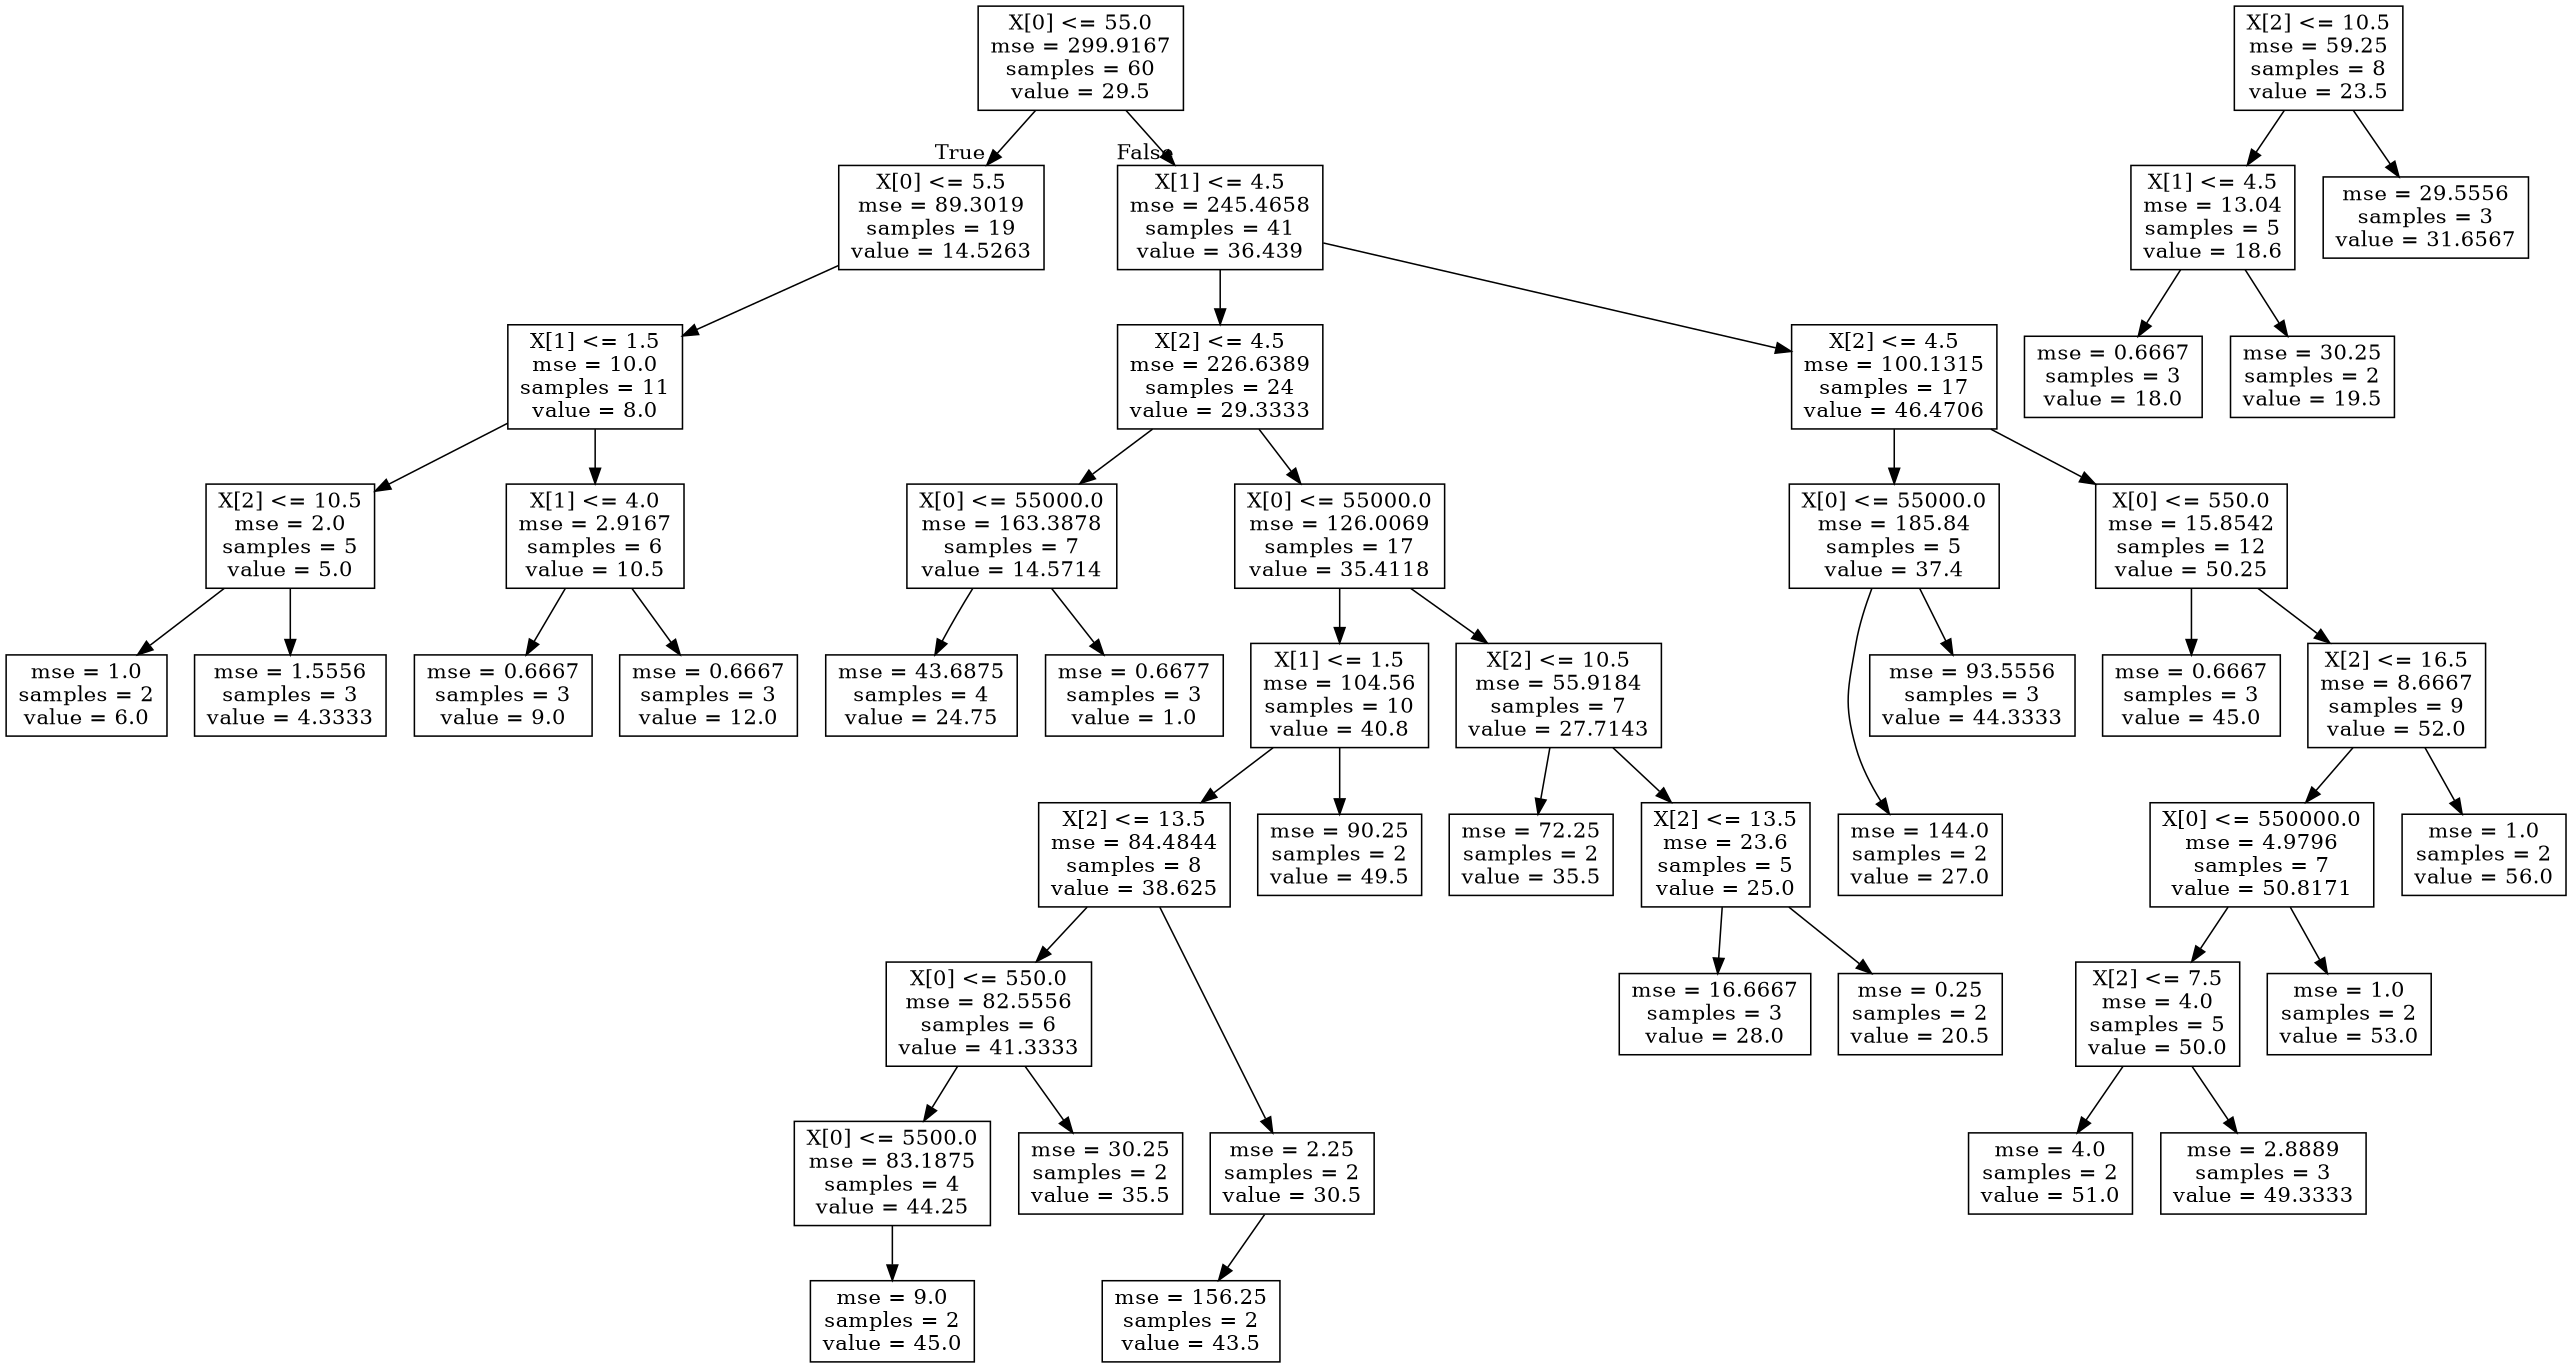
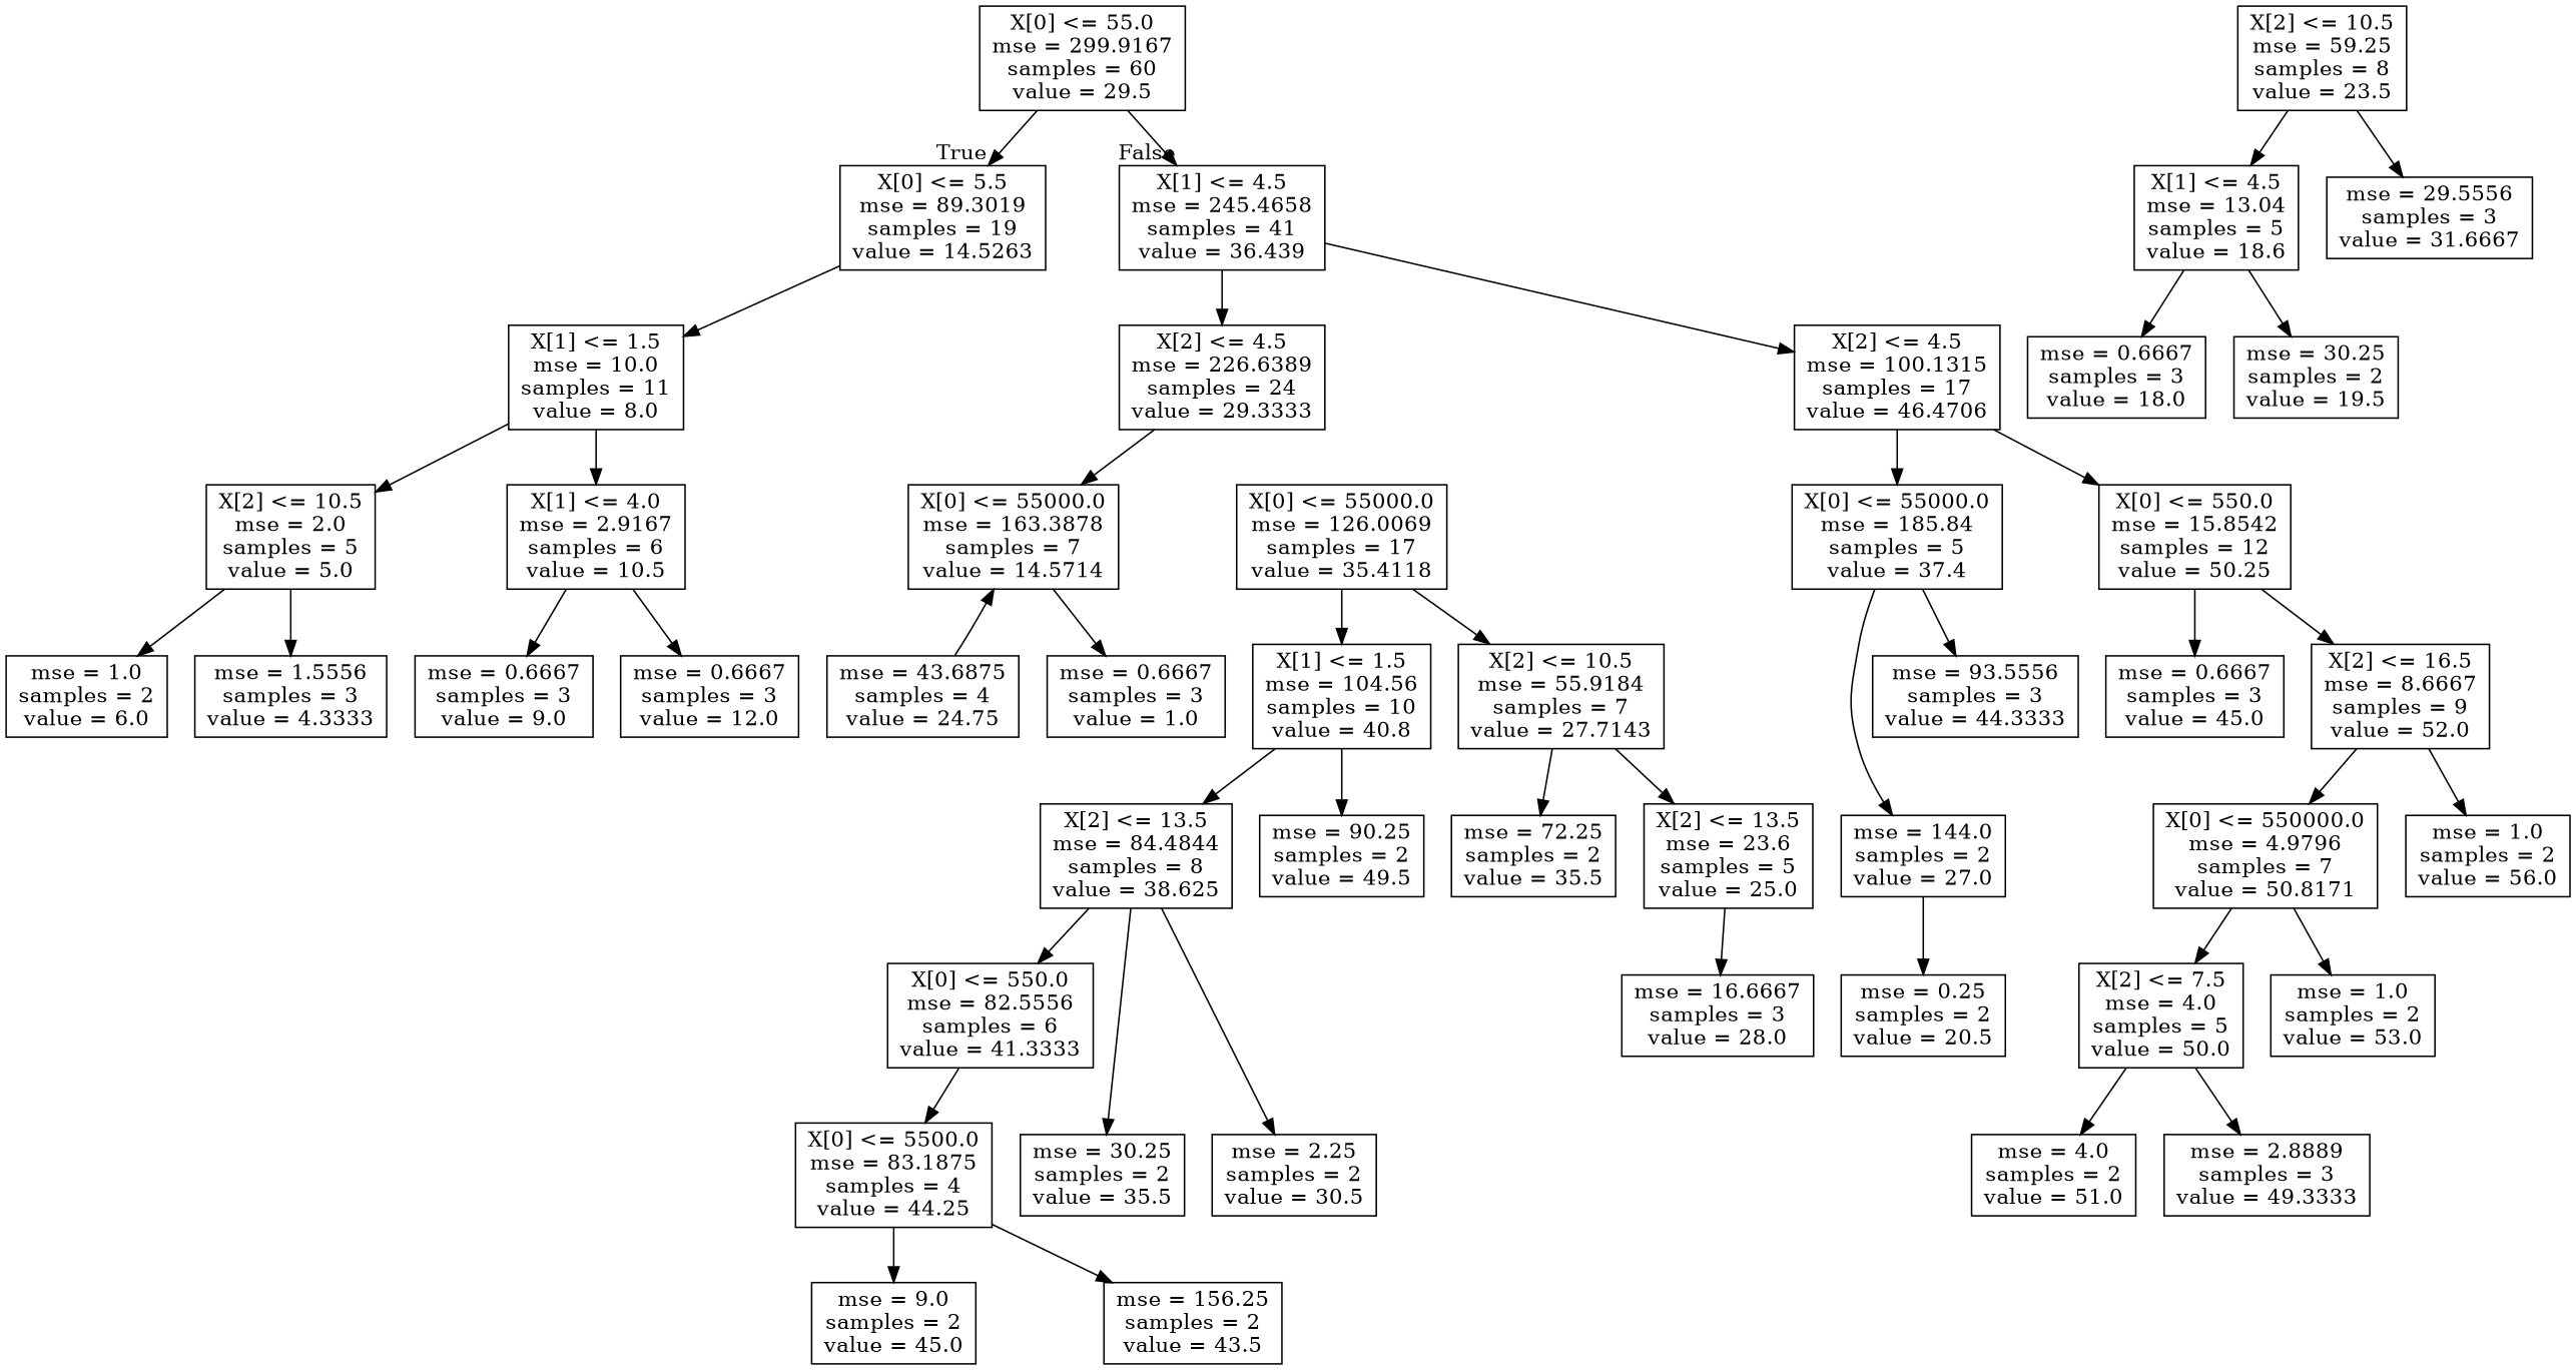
  digraph {
    node [shape=box]
    n1 [label="X[0] <= 55.0\nmse = 299.9167\nsamples = 60\nvalue = 29.5"]
    n2 [label="X[0] <= 5.5\nmse = 89.3019\nsamples = 19\nvalue = 14.5263"]
    n3 [label="X[1] <= 4.5\nmse = 245.4658\nsamples = 41\nvalue = 36.439"]
    n4 [label="X[1] <= 1.5\nmse = 10.0\nsamples = 11\nvalue = 8.0"]
    n5 [label="X[2] <= 4.5\nmse = 226.6389\nsamples = 24\nvalue = 29.3333"]
    n6 [label="X[2] <= 4.5\nmse = 100.1315\nsamples = 17\nvalue = 46.4706"]
    n7 [label="X[2] <= 10.5\nmse = 2.0\nsamples = 5\nvalue = 5.0"]
    n8 [label="X[1] <= 4.0\nmse = 2.9167\nsamples = 6\nvalue = 10.5"]
    n9 [label="X[2] <= 10.5\nmse = 59.25\nsamples = 8\nvalue = 23.5"]
    n10 [label="X[1] <= 4.5\nmse = 13.04\nsamples = 5\nvalue = 18.6"]
-   n11 [label="mse = 29.5556\nsamples = 3\nvalue = 31.6567"]
+   n11 [label="mse = 29.5556\nsamples = 3\nvalue = 31.6667"]
    n12 [label="mse = 1.0\nsamples = 2\nvalue = 6.0"]
    n13 [label="mse = 1.5556\nsamples = 3\nvalue = 4.3333"]
    n14 [label="mse = 0.6667\nsamples = 3\nvalue = 9.0"]
    n15 [label="mse = 0.6667\nsamples = 3\nvalue = 12.0"]
    n16 [label="mse = 0.6667\nsamples = 3\nvalue = 18.0"]
    n17 [label="mse = 30.25\nsamples = 2\nvalue = 19.5"]
    n18 [label="X[0] <= 55000.0\nmse = 163.3878\nsamples = 7\nvalue = 14.5714"]
    n19 [label="X[0] <= 55000.0\nmse = 126.0069\nsamples = 17\nvalue = 35.4118"]
    n20 [label="X[0] <= 55000.0\nmse = 185.84\nsamples = 5\nvalue = 37.4"]
    n21 [label="X[0] <= 550.0\nmse = 15.8542\nsamples = 12\nvalue = 50.25"]
    n22 [label="mse = 43.6875\nsamples = 4\nvalue = 24.75"]
-   n23 [label="mse = 0.6677\nsamples = 3\nvalue = 1.0"]
+   n23 [label="mse = 0.6667\nsamples = 3\nvalue = 1.0"]
    n24 [label="X[1] <= 1.5\nmse = 104.56\nsamples = 10\nvalue = 40.8"]
    n25 [label="X[2] <= 10.5\nmse = 55.9184\nsamples = 7\nvalue = 27.7143"]
    n26 [label="X[2] <= 13.5\nmse = 84.4844\nsamples = 8\nvalue = 38.625"]
    n27 [label="mse = 90.25\nsamples = 2\nvalue = 49.5"]
    n28 [label="mse = 72.25\nsamples = 2\nvalue = 35.5"]
    n29 [label="X[2] <= 13.5\nmse = 23.6\nsamples = 5\nvalue = 25.0"]
    n30 [label="X[0] <= 550.0\nmse = 82.5556\nsamples = 6\nvalue = 41.3333"]
    n31 [label="mse = 2.25\nsamples = 2\nvalue = 30.5"]
    n32 [label="mse = 30.25\nsamples = 2\nvalue = 35.5"]
    n33 [label="X[0] <= 5500.0\nmse = 83.1875\nsamples = 4\nvalue = 44.25"]
    n34 [label="mse = 9.0\nsamples = 2\nvalue = 45.0"]
    n35 [label="mse = 156.25\nsamples = 2\nvalue = 43.5"]
    n36 [label="mse = 0.25\nsamples = 2\nvalue = 20.5"]
    n37 [label="mse = 16.6667\nsamples = 3\nvalue = 28.0"]
    n38 [label="mse = 144.0\nsamples = 2\nvalue = 27.0"]
    n39 [label="mse = 93.5556\nsamples = 3\nvalue = 44.3333"]
    n40 [label="mse = 0.6667\nsamples = 3\nvalue = 45.0"]
    n41 [label="X[2] <= 16.5\nmse = 8.6667\nsamples = 9\nvalue = 52.0"]
    n42 [label="X[0] <= 550000.0\nmse = 4.9796\nsamples = 7\nvalue = 50.8171"]
    n43 [label="mse = 1.0\nsamples = 2\nvalue = 56.0"]
    n44 [label="X[2] <= 7.5\nmse = 4.0\nsamples = 5\nvalue = 50.0"]
    n45 [label="mse = 1.0\nsamples = 2\nvalue = 53.0"]
    n46 [label="mse = 4.0\nsamples = 2\nvalue = 51.0"]
    n47 [label="mse = 2.8889\nsamples = 3\nvalue = 49.3333"]
    n1 -> n2 [headlabel=True labelangle=45 labeldistance=2.5]
    n1 -> n3 [headlabel=False labelangle=-45 labeldistance=2.5]
    n2 -> n4
    n3 -> n5
    n3 -> n6
    n4 -> n7
    n4 -> n8
    n5 -> n18
-   n5 -> n19
    n6 -> n20
    n6 -> n21
    n7 -> n12
    n7 -> n13
    n8 -> n14
    n8 -> n15
    n9 -> n10
    n9 -> n11
    n10 -> n16
    n10 -> n17
-   n18 -> n22
+   n22 -> n18
    n18 -> n23
    n19 -> n24
    n19 -> n25
    n20 -> n38
    n20 -> n39
    n21 -> n40
    n21 -> n41
    n24 -> n26
    n24 -> n27
    n25 -> n28
    n25 -> n29
    n26 -> n30
    n26 -> n31
-   n29 -> n36
+   n38 -> n36
    n29 -> n37
-   n30 -> n32
+   n26 -> n32
    n30 -> n33
    n33 -> n34
-   n31 -> n35
+   n33 -> n35
    n41 -> n42
    n41 -> n43
    n42 -> n44
    n42 -> n45
    n44 -> n46
    n44 -> n47
  }
